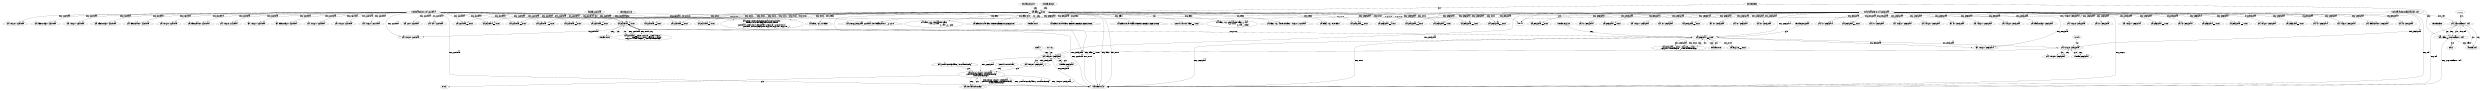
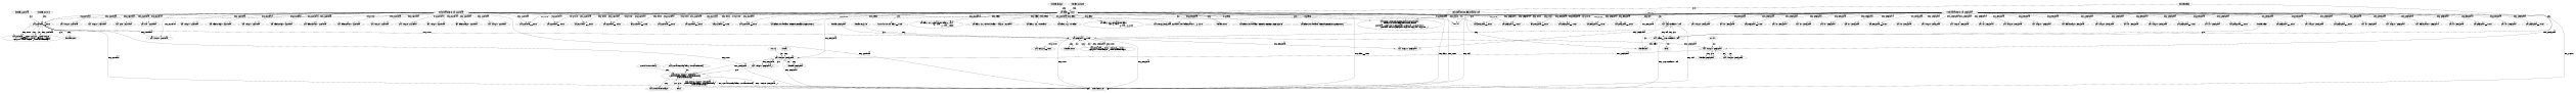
  digraph {
    n1 [label="(Call,memcpy((uint32_t *)pReplyData + 1,\n &sDualMicConfigs[effect->cur_channel_config],\n sizeof(channel_config_t)))"]
    n2 [label="(MethodReturn,int)"]
    n3 [label="(Block,)"]
    n4 [label="(Call,sizeof(channel_config_t))"]
    n5 [label="(Call,(uint32_t *)pReplyData)"]
    n6 [label="(Identifier,pReplyData)"]
    n7 [label="(Call,(uint32_t *)pReplyData + 1)"]
    n8 [label="(Call,(uint32_t *)pReplyData)"]
    n9 [label="(Identifier,pReplyData)"]
    n10 [label="(Call,*(uint32_t *)pReplyData)"]
    n11 [label="(Call,pReplyData == NULL)"]
    n12 [label="(Call,pReplyData == NULL || replySize == NULL ||\n *replySize < sizeof(uint32_t) + sizeof(channel_config_t))"]
    n13 [label="(Identifier,NULL)"]
    n14 [label="(Call,replySize == NULL)"]
    n15 [label="(Call,(uint32_t *)pReplyData)"]
    n16 [label="(MethodParameterIn,void *pReplyData)"]
    n17 [label="(Call,pReplyData == NULL)"]
    n18 [label="(Call,(int *)pReplyData)"]
    n19 [label="(Call,(uint32_t *)pReplyData)"]
    n20 [label="(Call,(effect_param_t *)pReplyData)"]
    n21 [label="(Call,pReplyData == NULL)"]
    n22 [label="(Call,memcpy(pReplyData, pCmdData, sizeof(effect_param_t) + p->psize))"]
    n23 [label="(Call,(int *)pReplyData)"]
    n24 [label="(Call,pReplyData == NULL)"]
    n25 [label="(Call,(int *)pReplyData)"]
    n26 [label="(Call,pReplyData == NULL)"]
    n27 [label="(Call,pReplyData == NULL)"]
    n28 [label="(Call,(uint32_t *)pReplyData)"]
    n29 [label="(Call,(int *)pReplyData)"]
    n30 [label="(Call,pReplyData == NULL)"]
    n31 [label="(Call,(int *)pReplyData)"]
    n32 [label="(Call,ALOGE(\"PreProcessingFx_Command cmdCode Case: \"\n \"EFFECT_CMD_SET_FEATURE_CONFIG: ERROR\n\"\n \"pCmdData %p cmdSize %d pReplyData %p replySize %p *replySize %d\",\n                        pCmdData, cmdSize, pReplyData, replySize, replySize ? *replySize : -1))"]
    n33 [label="(Call,(int *)pReplyData)"]
    n34 [label="(Call,(int *)pReplyData)"]
    n35 [label="(Call,pReplyData == NULL)"]
    n36 [label="(Call,(int *)pReplyData)"]
    n37 [label="(Call,pReplyData == NULL)"]
    n38 [label="(Call,pReplyData == NULL)"]
    n39 [label="(Call,(int *)pReplyData)"]
    n40 [label="(Call,(uint32_t *)pReplyData)"]
    n41 [label="(Call,pReplyData == NULL)"]
    n42 [label="(Call,(uint32_t *)pReplyData)"]
    n43 [label="(Call,(int *)pReplyData)"]
    n44 [label="(Call,pReplyData == NULL)"]
    n45 [label="(Call,(uint32_t *)pReplyData)"]
    n46 [label="(Call,(uint32_t *)pReplyData)"]
    n47 [label="(Call,(effect_config_t *)pReplyData)"]
    n48 [label="(Call,(uint32_t *)pReplyData)"]
    n49 [label="(Call,(int *)pReplyData)"]
    n50 [label="(Call,(uint32_t *)pReplyData)"]
    n51 [label="(Call,pReplyData == NULL)"]
    n52 [label="(Call,(int *)pReplyData)"]
    n53 [label="(Call,pReplyData == NULL)"]
    n54 [label="(Call,pReplyData  == NULL)"]
    n55 [label="(Call,(uint32_t *)pReplyData)"]
    1000100
    n57 [label="(Call,pCmdData == NULL)"]
    n58 [label="(Identifier,NULL)"]
    n59 [label="(Call,pCmdData == NULL|| cmdSize != sizeof(uint32_t) ||\n                    pReplyData == NULL || replySize == NULL ||\n *replySize < sizeof(uint32_t) + sizeof(channel_config_t))"]
    n60 [label="(Call,(uint32_t *)pCmdData)"]
    n61 [label="(MethodParameterIn,void *pCmdData)"]
    n62 [label="(Call,(effect_param_t *)pCmdData)"]
    n63 [label="(Call,(uint32_t *)pCmdData)"]
    n64 [label="(Call,(psize *)pCmdData)"]
    n65 [label="(Call,pCmdData == NULL)"]
    n66 [label="(Call,(effect_config_t *)pCmdData)"]
    n67 [label="(Call,pCmdData == NULL)"]
    n68 [label="(Call,(uint32_t *)pCmdData)"]
    n69 [label="(Call,(effect_config_t *)pCmdData)"]
    n70 [label="(Call,(effect_param_t *) pCmdData)"]
    n71 [label="(Call,pCmdData == NULL)"]
    n72 [label="(Call,pCmdData == NULL)"]
    n73 [label="(Call,(uint32_t *)pCmdData)"]
    n74 [label="(Call,pCmdData == NULL)"]
    n75 [label="(Call,pCmdData == NULL)"]
    n76 [label="(Call,pCmdData == NULL)"]
    n77 [label="(Call,(uint32_t *)pCmdData)"]
    n78 [label="(Call,(uint32_t *)pCmdData)"]
    n79 [label="(Call,(effect_config_t *)pCmdData)"]
    n80 [label="(Call,pCmdData == NULL)"]
    n81 [label="(Call,(uint32_t *)pCmdData)"]
    n82 [label="(Call,(uint32_t *)pCmdData)"]
    n83 [label="(Call,pCmdData    == NULL)"]
    n84 [label="(Call,(char *)pCmdData)"]
    n85 [label="(Call,(uint32_t *)pCmdData)"]
    n86 [label="(Call,effect == NULL)"]
    n87 [label="(ControlStructure,if (effect == NULL))"]
    n88 [label="(Call,effect->ops->get_parameter(effect, p->data,\n &p->vsize,\n                                                       p->data + voffset))"]
    n89 [label="(Call,effect->ops->set_device(effect, *(uint32_t *)pCmdData))"]
    n90 [label="(Call,effect->ops->reset(effect))"]
    n91 [label="(Call,effect->ops->init(effect))"]
    n92 [label="(Call,effect->ops->set_parameter(effect,\n (void *)p->data,\n                                                                p->data + p->psize))"]
    n93 [label="(Identifier,NULL)"]
    n94 [label="(Call,Effect_SetState(effect, PREPROC_EFFECT_STATE_ACTIVE))"]
    n95 [label="(Call,Effect_SetState(effect, PREPROC_EFFECT_STATE_CONFIG))"]
    n96 [label="(Call,Effect_SetState(effect, PREPROC_EFFECT_STATE_CONFIG))"]
    n97 [label="(Call,* effect = (preproc_effect_t *) self)"]
    n98 [label="(Call,(preproc_effect_t *) self)"]
    n99 [label="(Block,)"]
    n100 [label="(Identifier,self)"]
    n101 [label="(MethodParameterIn,effect_handle_t  self)"]
    n102 [label="(Call,&sDualMicConfigs[effect->cur_channel_config])"]
    n103 [label="(Identifier,cmdCode)"]
    n104 [label="(ControlStructure,break;)"]
    n105 [label="(Identifier,effect)"]
    n106 [label="(Identifier,EINVAL)"]
    n107 [label="(Identifier,pReplyData)"]
    n108 [label="(Literal,1)"]
    n109 [label="(Identifier,replySize)"]
    n110 [label="(Identifier,effect)"]
    n111 [label="(Identifier,pCmdData)"]
    n112 [label="(Identifier,cmdSize)"]
    1001105
    1001091
    1000112
    n1 -> n2 [label="DDG: &sDualMicConfigs[effect->cur_channel_config]"]
    n1 -> n2 [label="DDG: (uint32_t *)pReplyData + 1"]
    n1 -> n2 [label="DDG: memcpy((uint32_t *)pReplyData + 1,\n &sDualMicConfigs[effect->cur_channel_config],\n sizeof(channel_config_t))"]
    n1 -> n3 [label="AST: "]
    n1 -> n4 [label="CFG: "]
    n4 -> n1 [label="AST: "]
    n5 -> n1 [label="DDG: pReplyData"]
    n5 -> n2 [label="DDG: pReplyData"]
    n5 -> n6 [label="CFG: "]
    n5 -> n7 [label="AST: "]
    n5 -> n7 [label="DDG: pReplyData"]
    n6 -> n5 [label="AST: "]
    n7 -> n1 [label="AST: "]
    n8 -> n5 [label="DDG: pReplyData"]
    n8 -> n9 [label="CFG: "]
    n8 -> n10 [label="AST: "]
    n9 -> n8 [label="AST: "]
    n10 -> n8 [label="CFG: "]
    n11 -> n2 [label="DDG: NULL"]
    n11 -> n2 [label="DDG: pReplyData"]
    n11 -> n8 [label="DDG: pReplyData"]
    n11 -> n12 [label="AST: "]
    n11 -> n12 [label="DDG: pReplyData"]
    n11 -> n12 [label="DDG: NULL"]
    n11 -> n13 [label="CFG: "]
    n11 -> n14 [label="DDG: NULL"]
    n11 -> n15 [label="DDG: pReplyData"]
    n12 -> n11 [label="CFG: "]
    n13 -> n11 [label="AST: "]
    n16 -> n2 [label="DDG: preproc"]
    n16 -> n5 [label="DDG: pReplyData"]
    n16 -> n8 [label="DDG: pReplyData"]
    n16 -> n11 [label="DDG: pReplyData"]
    n16 -> n15 [label="DDG: pReplyData"]
    n16 -> n17 [label="DDG: pReplyData"]
    n16 -> n18 [label="DDG: pReplyData"]
    n16 -> n19 [label="DDG: pReplyData"]
    n16 -> n20 [label="DDG: pReplyData"]
    n16 -> n21 [label="DDG: pReplyData"]
    n16 -> n22 [label="DDG: pReplyData"]
    n16 -> n23 [label="DDG: pReplyData"]
    n16 -> n24 [label="DDG: pReplyData"]
    n16 -> n25 [label="DDG: pReplyData"]
    n16 -> n26 [label="DDG: pReplyData"]
    n16 -> n27 [label="DDG: pReplyData"]
    n16 -> n28 [label="DDG: pReplyData"]
    n16 -> n29 [label="DDG: pReplyData"]
    n16 -> n30 [label="DDG: pReplyData"]
    n16 -> n31 [label="DDG: pReplyData"]
    n16 -> n32 [label="DDG: pReplyData"]
    n16 -> n33 [label="DDG: pReplyData"]
    n16 -> n34 [label="DDG: pReplyData"]
    n16 -> n35 [label="DDG: pReplyData"]
    n16 -> n36 [label="DDG: pReplyData"]
    n16 -> n37 [label="DDG: pReplyData"]
    n16 -> n38 [label="DDG: pReplyData"]
    n16 -> n39 [label="DDG: pReplyData"]
    n16 -> n40 [label="DDG: pReplyData"]
    n16 -> n41 [label="DDG: pReplyData"]
    n16 -> n42 [label="DDG: pReplyData"]
    n16 -> n43 [label="DDG: pReplyData"]
    n16 -> n44 [label="DDG: pReplyData"]
    n16 -> n45 [label="DDG: pReplyData"]
    n16 -> n46 [label="DDG: pReplyData"]
    n16 -> n47 [label="DDG: pReplyData"]
    n16 -> n48 [label="DDG: pReplyData"]
    n16 -> n49 [label="DDG: pReplyData"]
    n16 -> n50 [label="DDG: pReplyData"]
    n16 -> n51 [label="DDG: pReplyData"]
    n16 -> n52 [label="DDG: pReplyData"]
    n16 -> n53 [label="DDG: pReplyData"]
    n16 -> n54 [label="DDG: pReplyData"]
    n16 -> n55 [label="DDG: pReplyData"]
    n16 -> 1000100 [label="AST: "]
    n57 -> n2 [label="DDG: NULL"]
    n57 -> n2 [label="DDG: pCmdData"]
    n57 -> n11 [label="DDG: NULL"]
    n57 -> n58 [label="CFG: "]
    n57 -> n59 [label="AST: "]
    n57 -> n59 [label="DDG: pCmdData"]
    n57 -> n59 [label="DDG: NULL"]
    n57 -> n60 [label="DDG: pCmdData"]
    n58 -> n57 [label="AST: "]
    n59 -> n57 [label="CFG: "]
    n61 -> n2 [label="DDG: pCmdData"]
    n61 -> n22 [label="DDG: pCmdData"]
    n61 -> n32 [label="DDG: pCmdData"]
    n61 -> 1000100 [label="AST: "]
    n61 -> n57 [label="DDG: pCmdData"]
    n61 -> n60 [label="DDG: pCmdData"]
    n61 -> n62 [label="DDG: pCmdData"]
    n61 -> n63 [label="DDG: pCmdData"]
    n61 -> n64 [label="DDG: pCmdData"]
    n61 -> n65 [label="DDG: pCmdData"]
    n61 -> n66 [label="DDG: pCmdData"]
    n61 -> n67 [label="DDG: pCmdData"]
    n61 -> n68 [label="DDG: pCmdData"]
    n61 -> n69 [label="DDG: pCmdData"]
    n61 -> n70 [label="DDG: pCmdData"]
    n61 -> n71 [label="DDG: pCmdData"]
    n61 -> n72 [label="DDG: pCmdData"]
    n61 -> n73 [label="DDG: pCmdData"]
    n61 -> n74 [label="DDG: pCmdData"]
    n61 -> n75 [label="DDG: pCmdData"]
    n61 -> n76 [label="DDG: pCmdData"]
    n61 -> n77 [label="DDG: pCmdData"]
    n61 -> n78 [label="DDG: pCmdData"]
    n61 -> n79 [label="DDG: pCmdData"]
    n61 -> n80 [label="DDG: pCmdData"]
    n61 -> n81 [label="DDG: pCmdData"]
    n61 -> n82 [label="DDG: pCmdData"]
    n61 -> n83 [label="DDG: pCmdData"]
    n61 -> n84 [label="DDG: pCmdData"]
    n61 -> n85 [label="DDG: pCmdData"]
    n86 -> n2 [label="DDG: effect == NULL"]
    n86 -> n2 [label="DDG: effect"]
    n86 -> n2 [label="DDG: NULL"]
    n86 -> n21 [label="DDG: NULL"]
    n86 -> n27 [label="DDG: NULL"]
    n86 -> n35 [label="DDG: NULL"]
    n86 -> n37 [label="DDG: NULL"]
    n86 -> n41 [label="DDG: NULL"]
    n86 -> n44 [label="DDG: NULL"]
    n86 -> n57 [label="DDG: NULL"]
    n86 -> n65 [label="DDG: NULL"]
    n86 -> n67 [label="DDG: NULL"]
    n86 -> n71 [label="DDG: NULL"]
    n86 -> n72 [label="DDG: NULL"]
    n86 -> n74 [label="DDG: NULL"]
    n86 -> n75 [label="DDG: NULL"]
    n86 -> n76 [label="DDG: NULL"]
    n86 -> n80 [label="DDG: NULL"]
    n86 -> n83 [label="DDG: NULL"]
    n86 -> n87 [label="AST: "]
    n86 -> n88 [label="DDG: effect"]
    n86 -> n89 [label="DDG: effect"]
    n86 -> n90 [label="DDG: effect"]
    n86 -> n91 [label="DDG: effect"]
    n86 -> n92 [label="DDG: effect"]
    n86 -> n93 [label="CFG: "]
    n86 -> n94 [label="DDG: effect"]
    n86 -> n95 [label="DDG: effect"]
    n86 -> n96 [label="DDG: effect"]
    n93 -> n86 [label="AST: "]
    n97 -> n2 [label="DDG: (preproc_effect_t *) self"]
    n97 -> n98 [label="CFG: "]
    n97 -> n99 [label="AST: "]
    n97 -> n100 [label="DDG: effect"]
    n98 -> n2 [label="DDG: self"]
    n98 -> n97 [label="AST: "]
    n98 -> n97 [label="DDG: self"]
-   n98 -> n100 [label="CFG: "]
+   n101 -> n100 [label="CFG: "]
    n100 -> n98 [label="AST: "]
    n101 -> n2 [label="DDG: self"]
-   n101 -> 1000100 [label="DDG: (uint32_t *)pReplyData + 1"]
+   n101 -> 1000100 [label="AST: "]
    n101 -> n98 [label="DDG: self"]
    n102 -> n1 [label="AST: "]
    n103 -> n86 [label="CFG: "]
    n104 -> n1 [label="CFG: "]
    n105 -> n86 [label="AST: "]
    n105 -> n97 [label="CFG: "]
    n106 -> n86 [label="CFG: "]
    n107 -> n11 [label="AST: "]
    n108 -> n5 [label="CFG: "]
    n109 -> n11 [label="CFG: "]
    n110 -> n97 [label="AST: "]
    n111 -> n57 [label="AST: "]
    n112 -> n57 [label="CFG: "]
    1001105 -> n5 [label="AST: "]
    1001091 -> n8 [label="AST: "]
    1000112 -> n98 [label="AST: "]
  }
